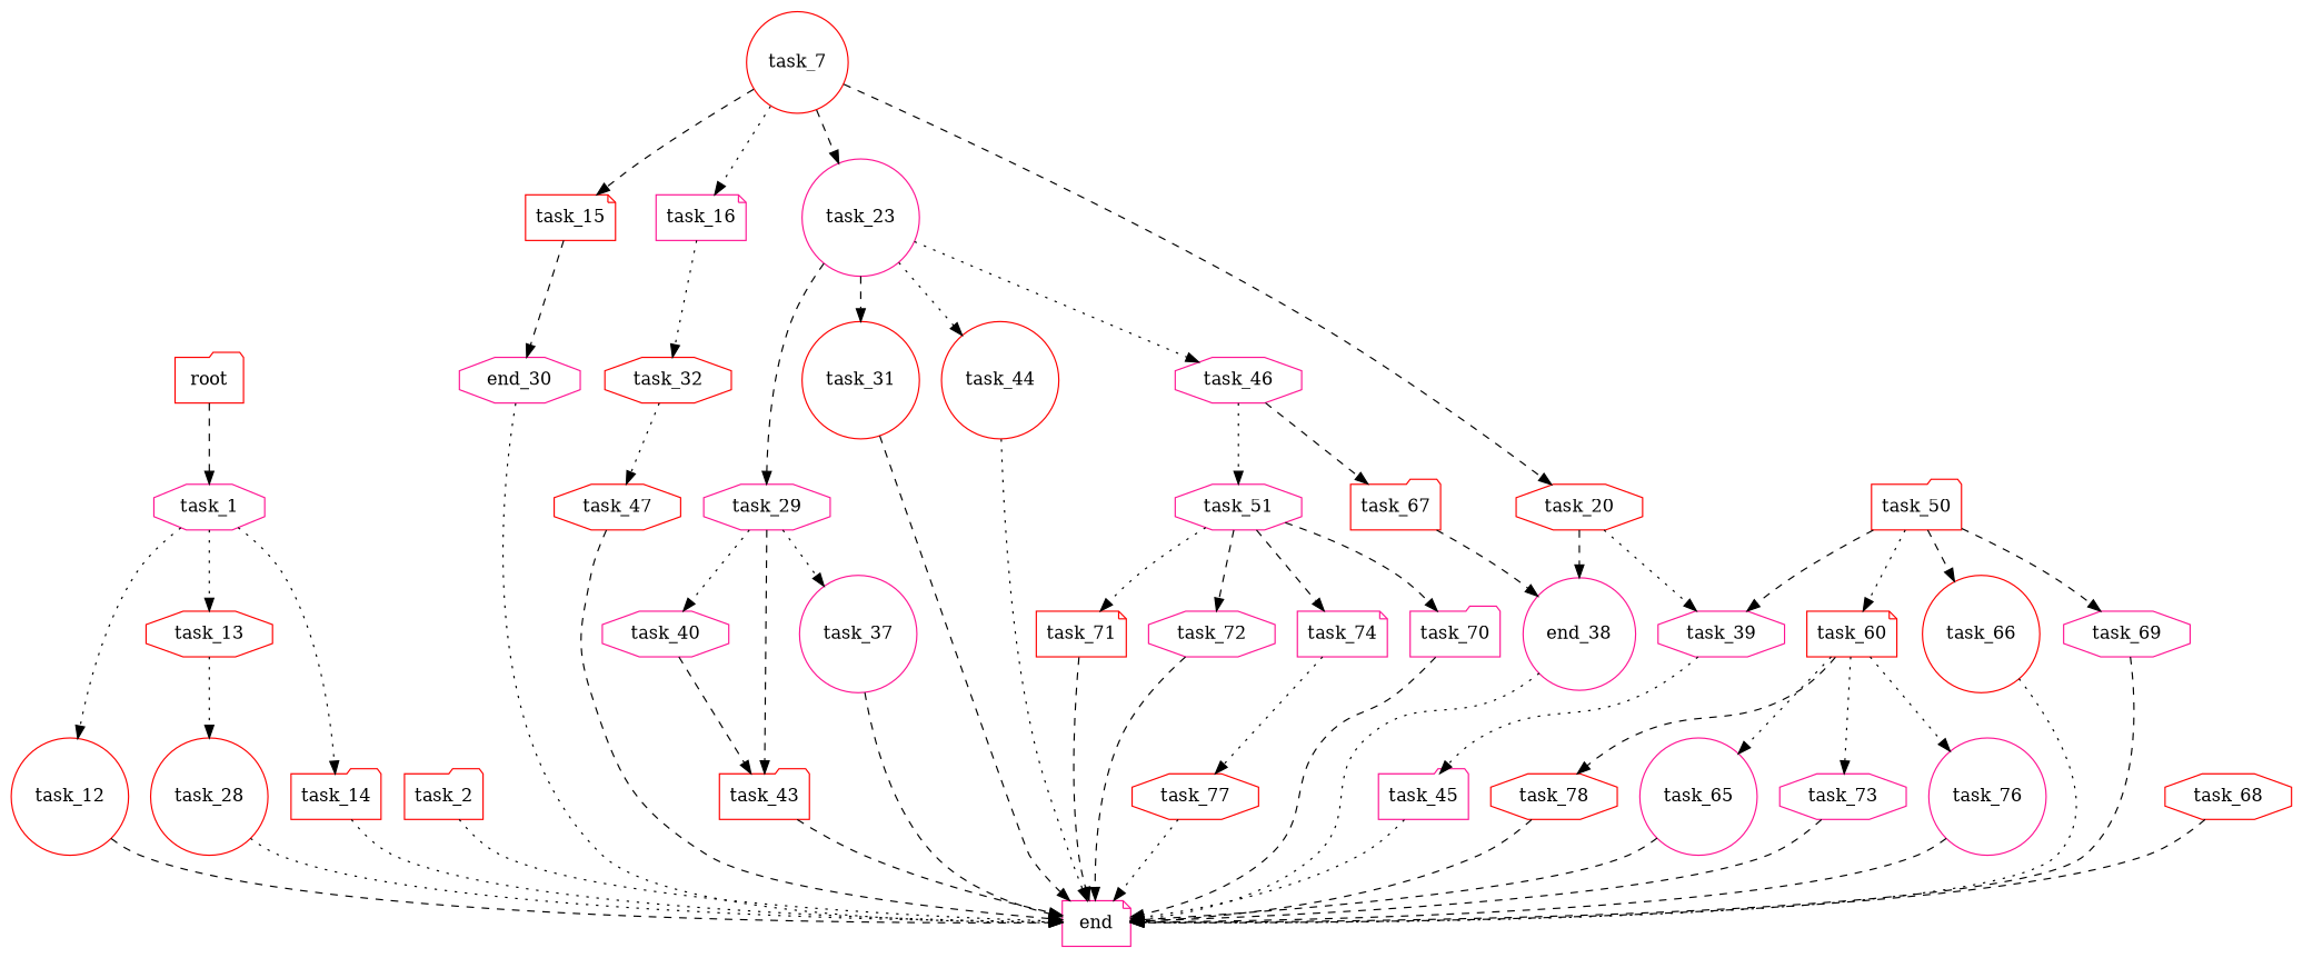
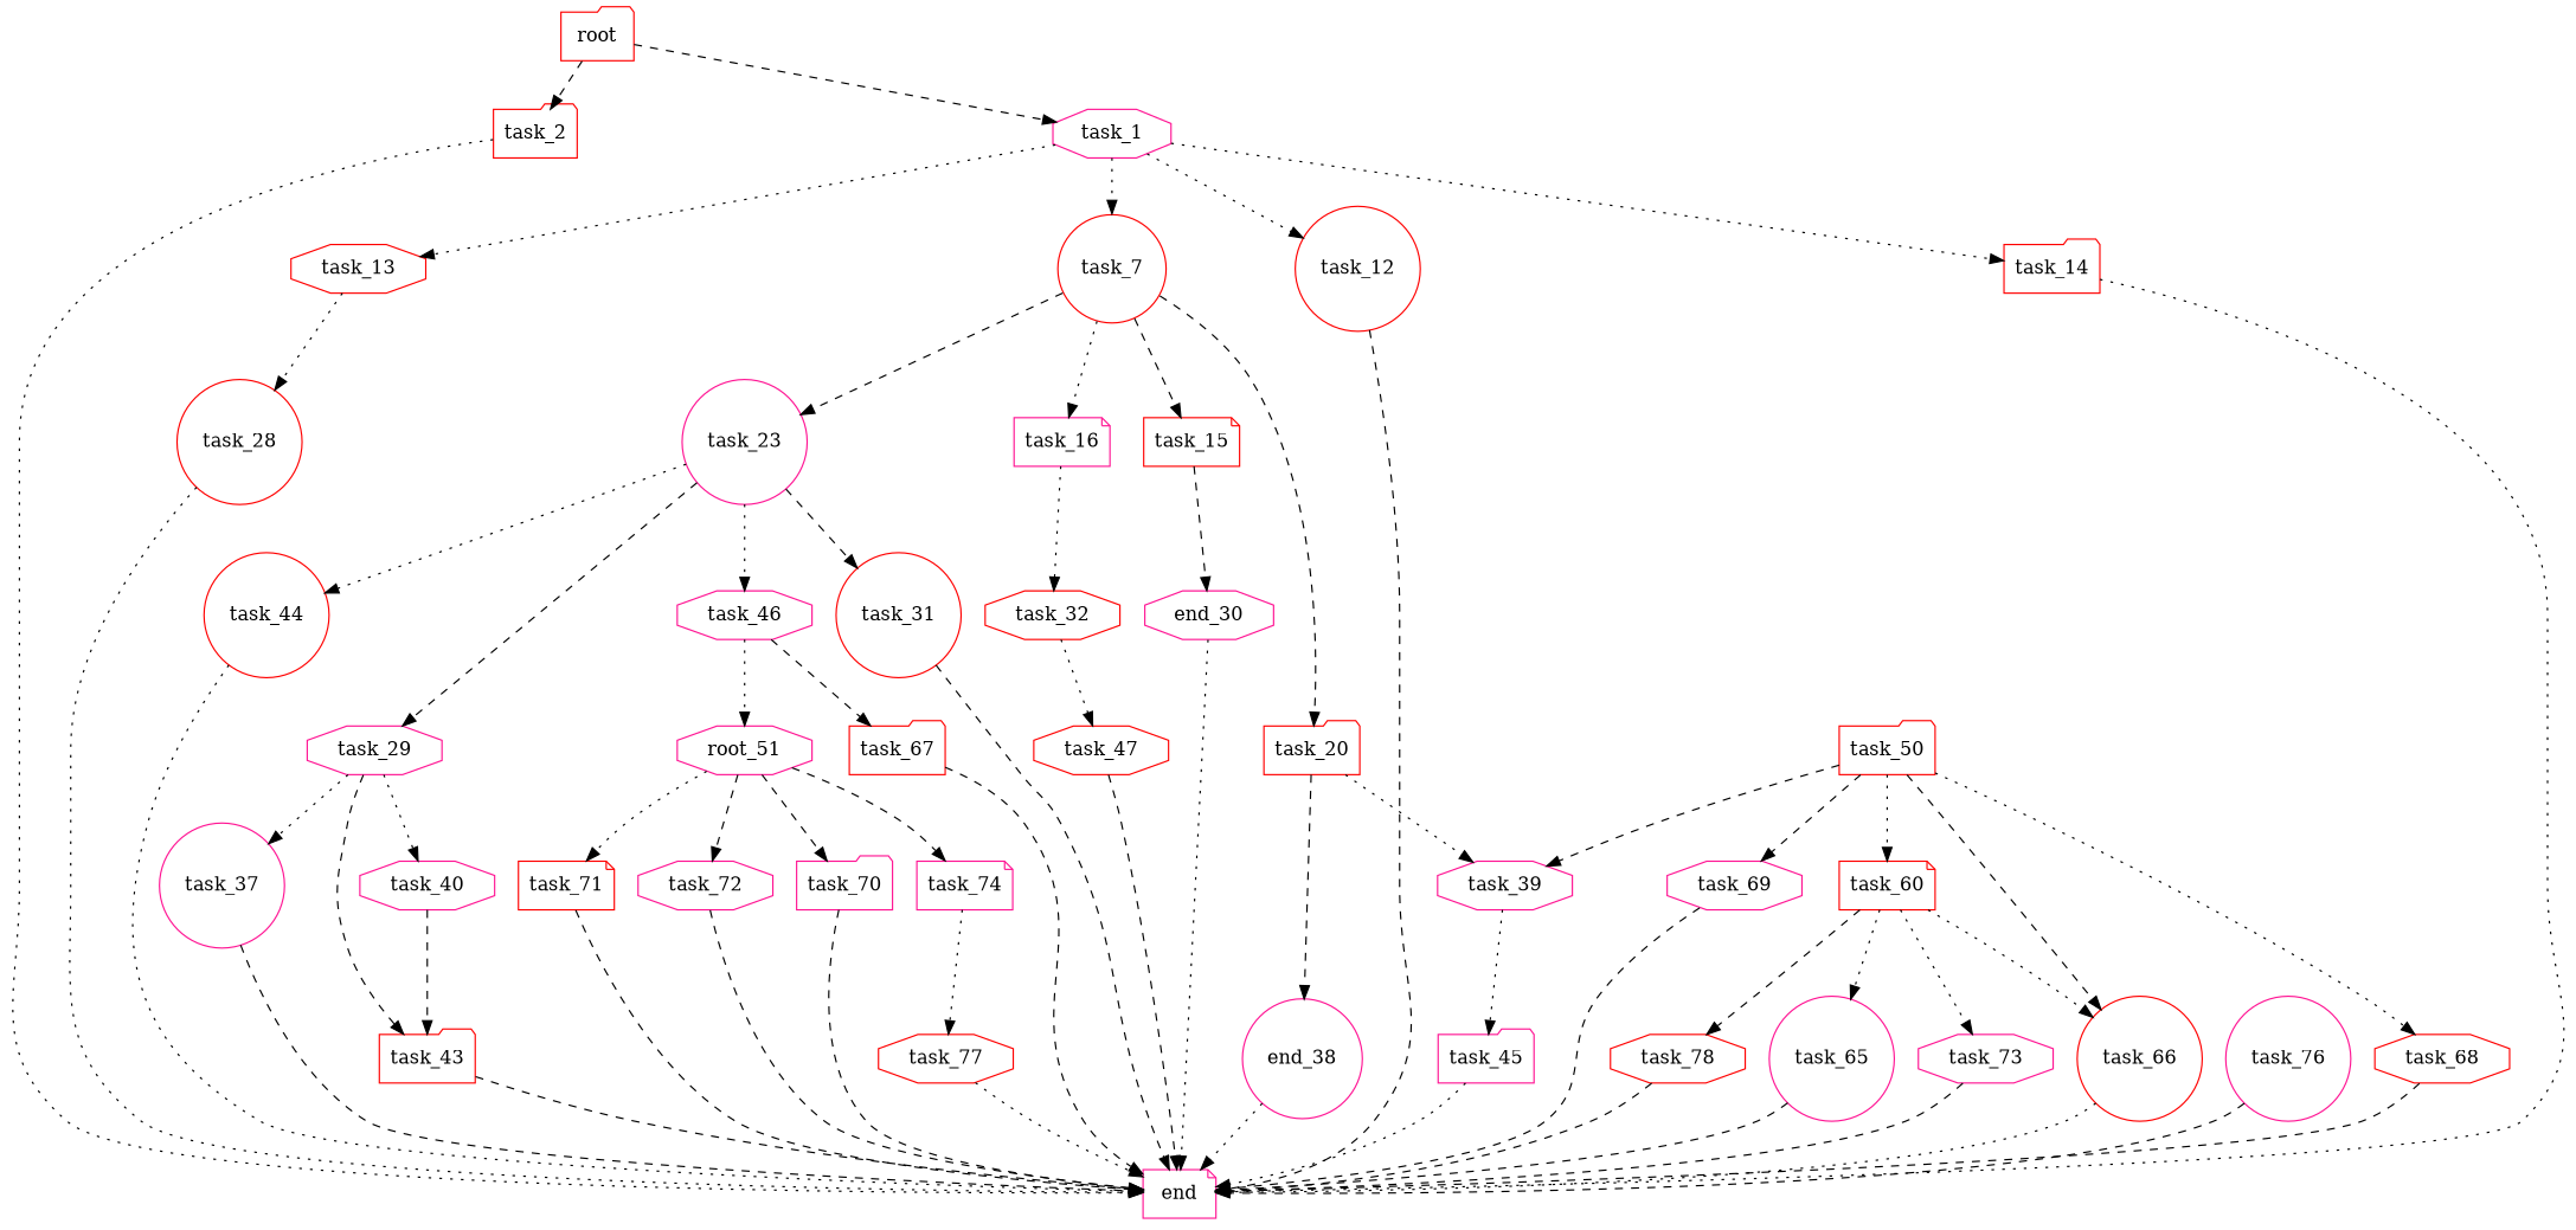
  digraph {
    node [color=red shape=octagon]
    edge [style=dashed]
    root [shape=folder]
    task_1 [color=deeppink]
    task_2 [shape=folder]
    task_7 [shape=circle]
    task_12 [shape=circle]
    task_13
    task_14 [shape=folder]
    end [color=deeppink shape=note]
    task_15 [shape=note]
    task_16 [color=deeppink shape=note]
-   task_20
+   task_20 [shape=folder]
    task_23 [color=deeppink shape=circle]
    task_28 [shape=circle]
    n14 [color=deeppink label=end_30]
    task_32
    n16 [color=deeppink label=end_38 shape=circle]
    task_39 [color=deeppink]
    task_29 [color=deeppink]
    task_31 [shape=circle]
    task_44 [shape=circle]
    task_46 [color=deeppink]
    task_47
    task_45 [color=deeppink shape=folder]
    task_37 [color=deeppink shape=circle]
    task_40 [color=deeppink]
    task_43 [shape=folder]
-   task_51 [color=deeppink]
+   task_51 [color=deeppink label=root_51]
    task_67 [shape=folder]
    task_50 [shape=folder]
    task_60 [shape=note]
    task_66 [shape=circle]
    task_68
    task_69 [color=deeppink]
    task_70 [color=deeppink shape=folder]
    task_71 [shape=note]
    task_72 [color=deeppink]
    task_74 [color=deeppink shape=note]
    task_65 [color=deeppink shape=circle]
    task_73 [color=deeppink]
    task_76 [color=deeppink shape=circle]
    task_78
    task_77
    root -> task_1
+   root -> task_2
+   task_1 -> task_7 [style=dotted]
    task_1 -> task_12 [style=dotted]
    task_1 -> task_13 [style=dotted]
    task_1 -> task_14 [style=dotted]
    task_2 -> end [style=dotted]
    task_7 -> task_15
    task_7 -> task_16 [style=dotted]
    task_7 -> task_20
    task_7 -> task_23
    task_12 -> end
    task_13 -> task_28 [style=dotted]
    task_14 -> end [style=dotted]
    task_15 -> n14
    task_16 -> task_32 [style=dotted]
    task_20 -> n16
    task_20 -> task_39 [style=dotted]
    task_23 -> task_29
    task_23 -> task_31
    task_23 -> task_44 [style=dotted]
    task_23 -> task_46 [style=dotted]
    task_28 -> end [style=dotted]
    n14 -> end [style=dotted]
    task_32 -> task_47 [style=dotted]
    n16 -> end [style=dotted]
    task_39 -> task_45 [style=dotted]
    task_29 -> task_37 [style=dotted]
    task_29 -> task_40 [style=dotted]
    task_29 -> task_43
    task_31 -> end
    task_44 -> end [style=dotted]
    task_46 -> task_51 [style=dotted]
    task_46 -> task_67
    task_47 -> end
    task_45 -> end [style=dotted]
    task_37 -> end
    task_40 -> task_43
    task_43 -> end
    task_51 -> task_70
    task_51 -> task_71 [style=dotted]
    task_51 -> task_72
    task_51 -> task_74
-   task_67 -> n16
+   task_67 -> end
    task_50 -> task_39
    task_50 -> task_60 [style=dotted]
    task_50 -> task_66
+   task_50 -> task_68 [style=dotted]
    task_50 -> task_69
    task_60 -> task_65 [style=dotted]
    task_60 -> task_73 [style=dotted]
-   task_60 -> task_76 [style=dotted]
+   task_60 -> task_66 [style=dotted]
    task_60 -> task_78
    task_66 -> end [style=dotted]
    task_68 -> end
    task_69 -> end
    task_70 -> end
    task_71 -> end
    task_72 -> end
    task_74 -> task_77 [style=dotted]
    task_65 -> end
    task_73 -> end
    task_76 -> end
    task_78 -> end
    task_77 -> end [style=dotted]
  }
